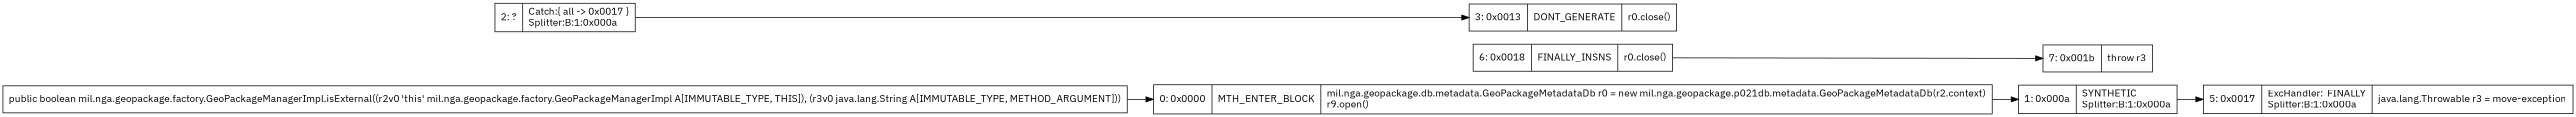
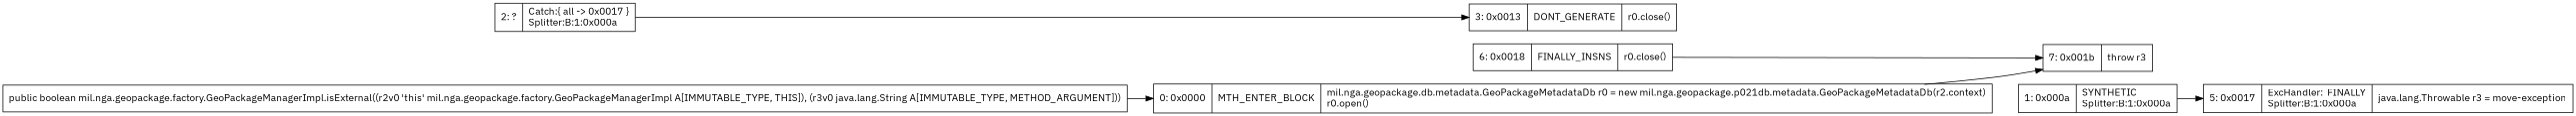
  digraph {
    fontname="IBM Plex Sans"
    rankdir=LR
    node [fontname="IBM Plex Sans" shape=record]
    edge [fontname="IBM Plex Sans"]
-   n1 [label="{0\:\ 0x0000|MTH_ENTER_BLOCK\l|mil.nga.geopackage.db.metadata.GeoPackageMetadataDb r0 = new mil.nga.geopackage.p021db.metadata.GeoPackageMetadataDb(r2.context)\lr9.open()\l}"]
+   n1 [label="{0\:\ 0x0000|MTH_ENTER_BLOCK\l|mil.nga.geopackage.db.metadata.GeoPackageMetadataDb r0 = new mil.nga.geopackage.p021db.metadata.GeoPackageMetadataDb(r2.context)\lr0.open()\l}"]
    n2 [label="{1\:\ 0x000a|SYNTHETIC\lSplitter:B:1:0x000a\l}"]
    n3 [label="{5\:\ 0x0017|ExcHandler:  FINALLY\lSplitter:B:1:0x000a\l|java.lang.Throwable r3 = move\-exception\l}"]
    n4 [label="{2\:\ ?|Catch:\{ all \-\> 0x0017 \}\lSplitter:B:1:0x000a\l}"]
    n5 [label="{3\:\ 0x0013|DONT_GENERATE\l|r0.close()\l}"]
    n6 [label="{6\:\ 0x0018|FINALLY_INSNS\l|r0.close()\l}"]
    n7 [label="{7\:\ 0x001b|throw r3\l}"]
    n8 [label="{public boolean mil.nga.geopackage.factory.GeoPackageManagerImpl.isExternal((r2v0 'this' mil.nga.geopackage.factory.GeoPackageManagerImpl A[IMMUTABLE_TYPE, THIS]), (r3v0 java.lang.String A[IMMUTABLE_TYPE, METHOD_ARGUMENT])) }"]
-   n1 -> n2
+   n1 -> n7
    n2 -> n3
    n4 -> n5
    n6 -> n7
    n8 -> n1
  }
